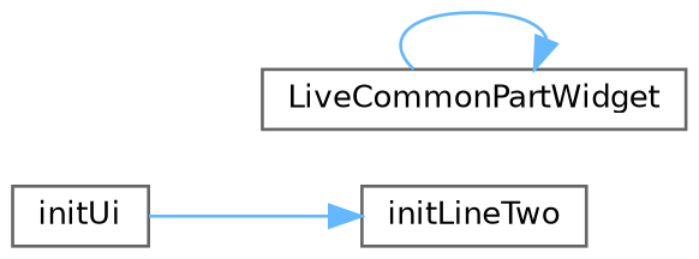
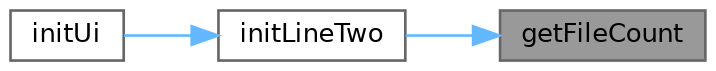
  digraph {
    rankdir=RL
    node [color=grey40 fillcolor=white fontname=Helvetica fontsize=10 shape=box style=filled]
    edge [color=steelblue1 dir=back fontname=Helvetica fontsize=10 labelfontname=Helvetica labelfontsize=10 style=solid]
+   n1 [color=gray40 fillcolor=grey60 fontcolor=black height=0.2 label=getFileCount width=0.4]
    n2 [height=0.2 label=initLineTwo width=0.4]
    n3 [height=0.2 label=initUi width=0.4]
-   n4 [height=0.2 label=LiveCommonPartWidget width=0.4]
+   n1 -> n2
    n2 -> n3
-   n4 -> n4
  }
